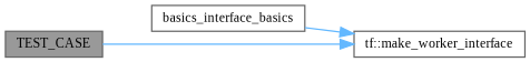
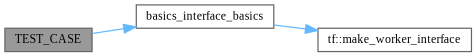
  digraph {
    fontname="Liberation Serif"
    rankdir=LR
    node [color=grey40 fillcolor=white fontname="Liberation Serif" fontsize=10 shape=box style=filled]
    edge [color=steelblue1 fontname="Liberation Serif" fontsize=10 labelfontname=Helvetica labelfontsize=10 style=solid]
    n1 [color=gray40 fillcolor=grey60 fontcolor=black height=0.2 label=TEST_CASE width=0.4]
    n2 [height=0.2 label=basics_interface_basics width=0.4]
    n3 [height=0.2 label="tf::make_worker_interface" width=0.4]
-   n1 -> n3
+   n1 -> n2
    n2 -> n3
  }
